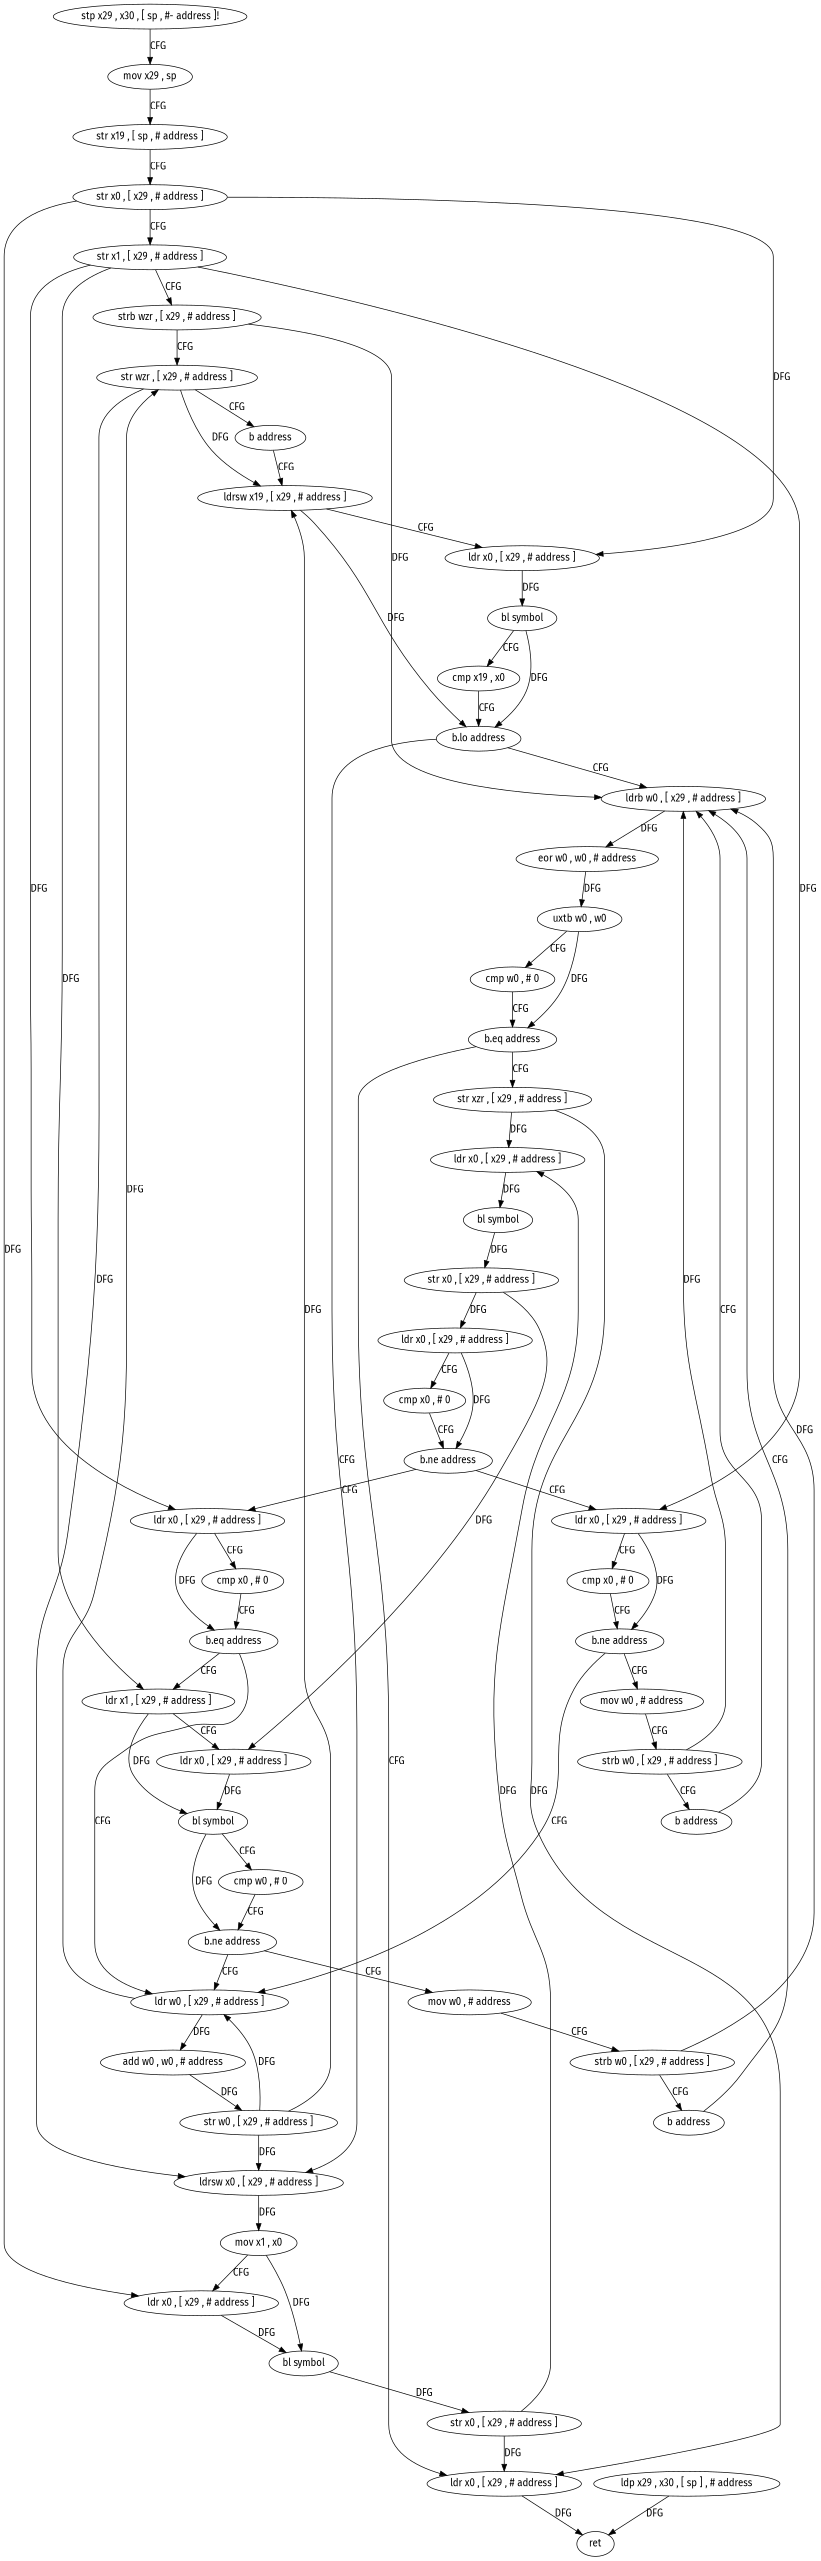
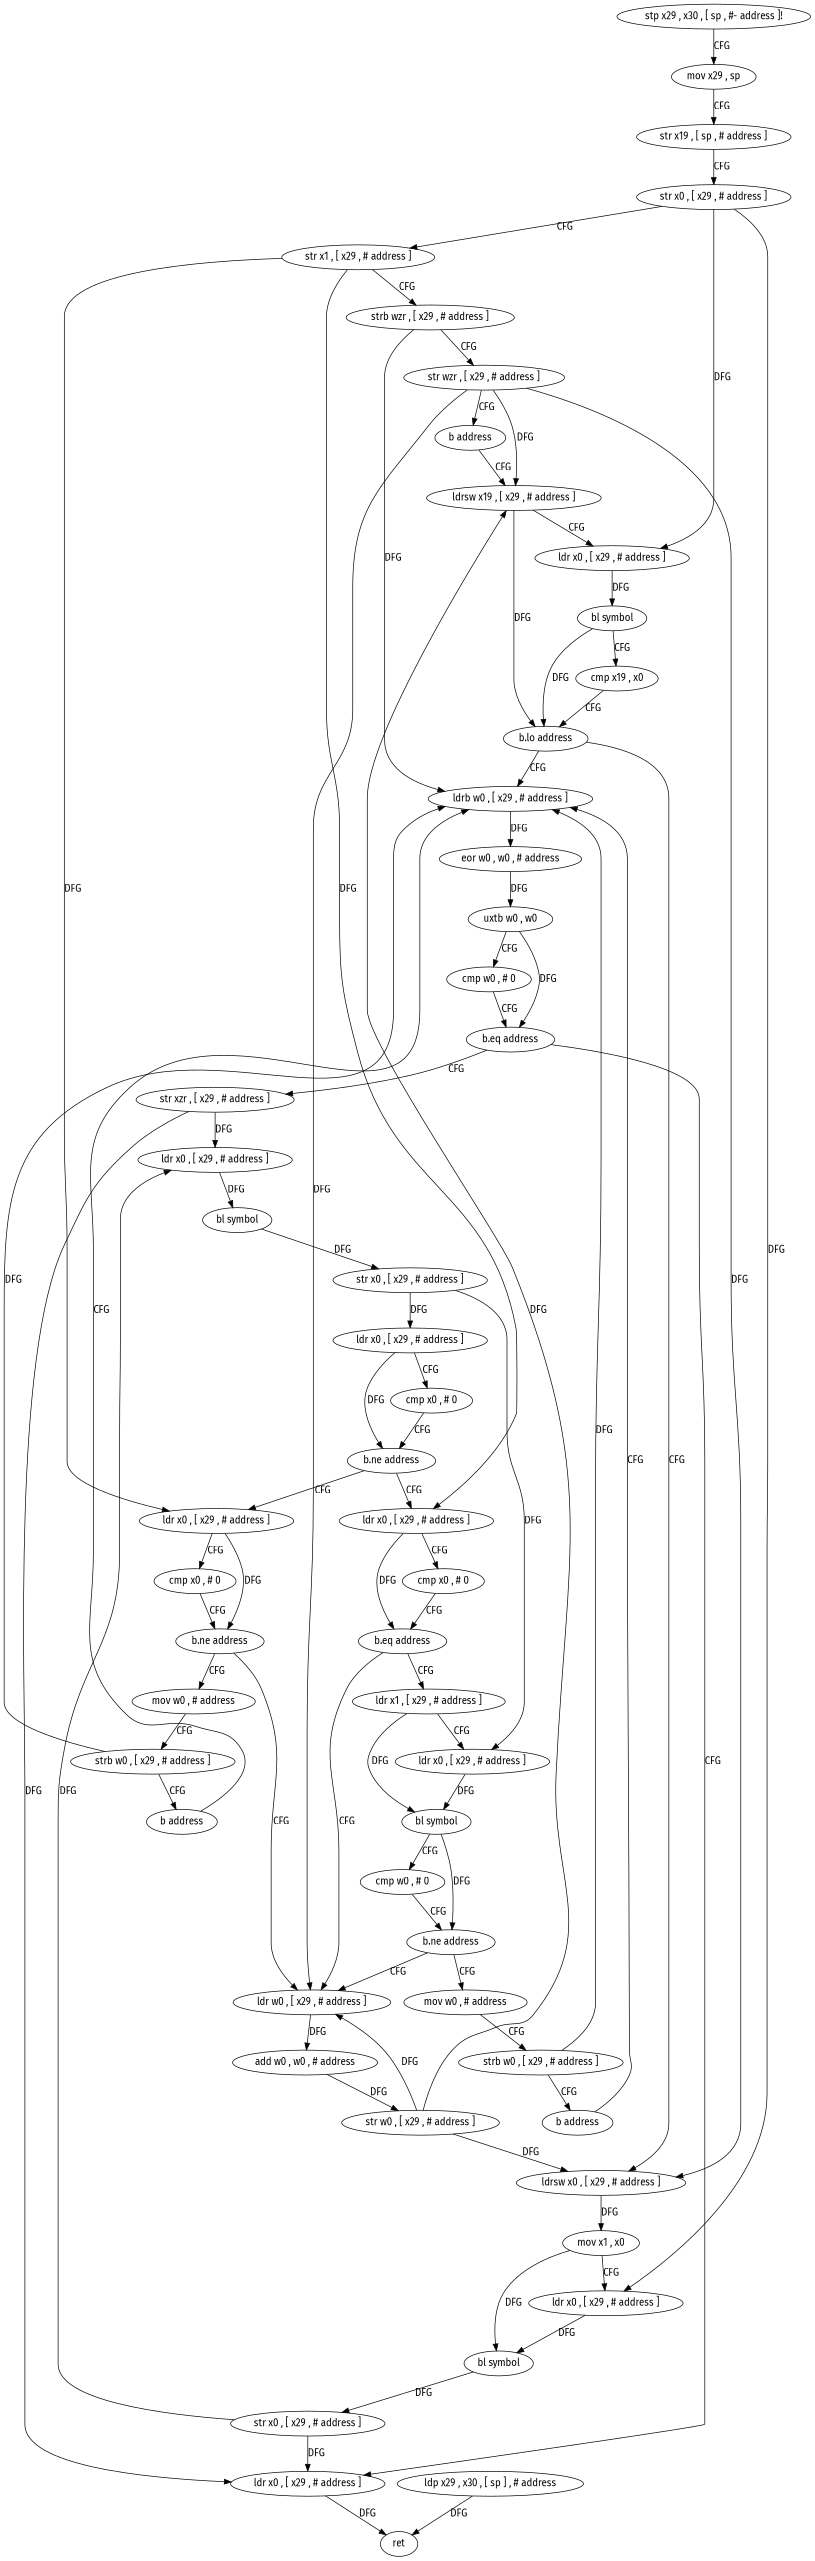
  digraph {
    fontname="Fira Sans"
    node [fontname="Fira Sans"]
    edge [fontname="Fira Sans"]
    n1 [label="stp x29 , x30 , [ sp , #- address ]!"]
    n2 [label="mov x29 , sp"]
    n3 [label="str x19 , [ sp , # address ]"]
    n4 [label="str x0 , [ x29 , # address ]"]
    n5 [label="str x1 , [ x29 , # address ]"]
    n6 [label="ldr x0 , [ x29 , # address ]"]
    n7 [label="ldr x0 , [ x29 , # address ]"]
    n8 [label="strb wzr , [ x29 , # address ]"]
    n9 [label="ldr x0 , [ x29 , # address ]"]
    n10 [label="ldr x0 , [ x29 , # address ]"]
    n11 [label="ldr x1 , [ x29 , # address ]"]
    n12 [label="bl symbol"]
    n13 [label="bl symbol"]
    n14 [label="str wzr , [ x29 , # address ]"]
    n15 [label="ldrb w0 , [ x29 , # address ]"]
    n16 [label="cmp x0 , # 0"]
    n17 [label="b.eq address"]
    n18 [label="cmp x0 , # 0"]
    n19 [label="b.ne address"]
    n20 [label="ldr x0 , [ x29 , # address ]"]
    n21 [label="bl symbol"]
    n22 [label="b address"]
    n23 [label="ldrsw x19 , [ x29 , # address ]"]
    n24 [label="ldrsw x0 , [ x29 , # address ]"]
    n25 [label="ldr w0 , [ x29 , # address ]"]
    n26 [label="eor w0 , w0 , # address"]
    n27 [label="b.lo address"]
    n28 [label="mov x1 , x0"]
    n29 [label="add w0 , w0 , # address"]
    n30 [label="cmp x19 , x0"]
    n31 [label="uxtb w0 , w0"]
    n32 [label="str x0 , [ x29 , # address ]"]
    n33 [label="ldr x0 , [ x29 , # address ]"]
    n34 [label="ldr x0 , [ x29 , # address ]"]
    n35 [label="bl symbol"]
    n36 [label=ret]
    n37 [label="str x0 , [ x29 , # address ]"]
    n38 [label="ldr x0 , [ x29 , # address ]"]
    n39 [label="cmp x0 , # 0"]
    n40 [label="b.ne address"]
    n41 [label="mov w0 , # address"]
    n42 [label="cmp w0 , # 0"]
    n43 [label="b.eq address"]
    n44 [label="str xzr , [ x29 , # address ]"]
    n45 [label="str w0 , [ x29 , # address ]"]
    n46 [label="cmp w0 , # 0"]
    n47 [label="b.ne address"]
    n48 [label="strb w0 , [ x29 , # address ]"]
    n49 [label="b address"]
    n50 [label="ldp x29 , x30 , [ sp ] , # address"]
    n51 [label="mov w0 , # address"]
    n52 [label="strb w0 , [ x29 , # address ]"]
    n53 [label="b address"]
    n1 -> n2 [label=CFG]
    n2 -> n3 [label=CFG]
    n3 -> n4 [label=CFG]
    n4 -> n5 [label=CFG]
    n4 -> n6 [label=DFG]
    n4 -> n7 [label=DFG]
    n5 -> n8 [label=CFG]
    n5 -> n9 [label=DFG]
    n5 -> n10 [label=DFG]
-   n5 -> n11 [label=DFG]
    n6 -> n12 [label=DFG]
    n7 -> n13 [label=DFG]
    n8 -> n14 [label=CFG]
    n8 -> n15 [label=DFG]
    n9 -> n16 [label=CFG]
    n9 -> n17 [label=DFG]
    n10 -> n18 [label=CFG]
    n10 -> n19 [label=DFG]
    n11 -> n20 [label=CFG]
    n11 -> n21 [label=DFG]
    n12 -> n27 [label=DFG]
    n12 -> n30 [label=CFG]
    n13 -> n32 [label=DFG]
    n14 -> n22 [label=CFG]
    n14 -> n23 [label=DFG]
    n14 -> n24 [label=DFG]
-   n25 -> n14 [label=DFG]
+   n14 -> n25 [label=DFG]
    n15 -> n26 [label=DFG]
    n16 -> n17 [label=CFG]
    n17 -> n11 [label=CFG]
    n17 -> n25 [label=CFG]
    n18 -> n19 [label=CFG]
    n19 -> n25 [label=CFG]
    n19 -> n41 [label=CFG]
    n20 -> n21 [label=DFG]
    n21 -> n46 [label=CFG]
    n21 -> n47 [label=DFG]
    n22 -> n23 [label=CFG]
    n23 -> n6 [label=CFG]
    n23 -> n27 [label=DFG]
    n24 -> n28 [label=DFG]
    n25 -> n29 [label=DFG]
    n26 -> n31 [label=DFG]
    n27 -> n15 [label=CFG]
    n27 -> n24 [label=CFG]
    n28 -> n7 [label=CFG]
    n28 -> n13 [label=DFG]
    n29 -> n45 [label=DFG]
    n30 -> n27 [label=CFG]
    n31 -> n42 [label=CFG]
    n31 -> n43 [label=DFG]
    n32 -> n33 [label=DFG]
    n32 -> n34 [label=DFG]
    n33 -> n35 [label=DFG]
    n34 -> n36 [label=DFG]
    n35 -> n37 [label=DFG]
    n37 -> n20 [label=DFG]
    n37 -> n38 [label=DFG]
    n38 -> n39 [label=CFG]
    n38 -> n40 [label=DFG]
    n39 -> n40 [label=CFG]
    n40 -> n9 [label=CFG]
    n40 -> n10 [label=CFG]
    n41 -> n48 [label=CFG]
    n42 -> n43 [label=CFG]
    n43 -> n34 [label=CFG]
    n43 -> n44 [label=CFG]
    n44 -> n33 [label=DFG]
    n44 -> n34 [label=DFG]
    n45 -> n23 [label=DFG]
    n45 -> n24 [label=DFG]
    n45 -> n25 [label=DFG]
    n46 -> n47 [label=CFG]
    n47 -> n25 [label=CFG]
    n47 -> n51 [label=CFG]
    n48 -> n15 [label=DFG]
    n48 -> n49 [label=CFG]
    n49 -> n15 [label=CFG]
    n50 -> n36 [label=DFG]
    n51 -> n52 [label=CFG]
    n52 -> n15 [label=DFG]
    n52 -> n53 [label=CFG]
    n53 -> n15 [label=CFG]
  }
